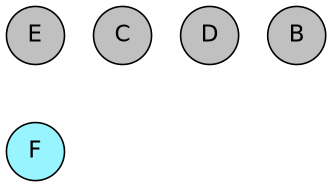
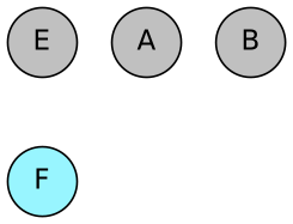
  graph {
    mindist=.1
    node [fillcolor=gray fontname=Helvetica margin=0 shape=circle style=filled]
    edge [style=invis]
    E
    F [fillcolor=cadetblue1]
-   C
-   D
+   A
    B
    subgraph sub_1 {
      E
      F
    }
    E -- F
    F -- F
  }
